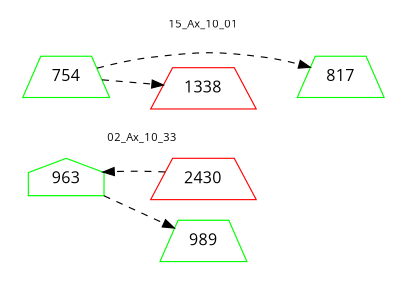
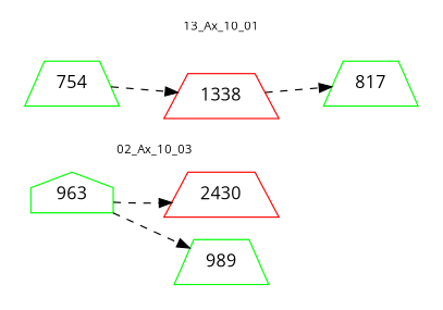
  digraph {
    fontname="Open Sans"
    rankdir=LR
    node [color=green fontname="Open Sans" shape=trapezium]
    edge [color=black fontname="Open Sans" style=dashed]
    n1 [label=963 shape=house]
    n2 [label=989]
    n3 [color=red label=2430]
    n4 [label=754]
    n5 [color=red label=1338]
    n6 [label=817]
    subgraph cluster_1 {
      color=white
      fontsize=10
-     label="02_Ax_10_33"
+     label="02_Ax_10_03"
      n1
      n2
      n3
    }
    subgraph cluster_2 {
      color=white
      fontsize=10
-     label="15_Ax_10_01"
+     label="13_Ax_10_01"
      n4
      n5
      n6
    }
    n1 -> n2
-   n3 -> n1
+   n1 -> n3
    n4 -> n5
-   n4 -> n6
+   n5 -> n6
  }
